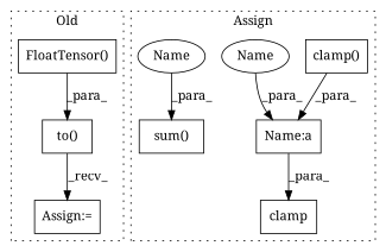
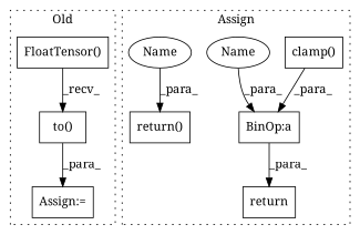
  digraph {
    fontname="Noto Serif"
    node [a=75 fontname="Noto Serif" l=9 shape=box]
    edge [fontname="Noto Serif"]
    n1 [l="24,1" label="to()" s="8869,8904"]
    n2 [a=68 l=3 label="Assign:=" s=8866]
    n3 [l="18,1" label="FloatTensor()" s="8869,8888"]
    n4 [l=54 label="clamp()" s=10359]
-   n5 [a=82 l=1 label="Name:a" s=10358]
-   n6 [a=93 l=7 label=clamp s=10477]
-   n7 [l="10,16" label="sum()" s="10359,10381"]
+   n5 [a=82 l=1 label="BinOp:a" s=10358]
+   n6 [a=93 l=7 label=return s=10477]
+   n7 [l="10,16" label="return()" s="10359,10381"]
    n8 [a=87 label=Name s=10349 shape=ellipse]
    n9 [a=87 label=Name s=10369 shape=ellipse]
    subgraph cluster_1 {
      label=Old
      style=dotted
      n1
      n2
      n3
    }
    subgraph cluster_2 {
      label=Assign
      style=dotted
      n4
      n5
      n6
      n7
      n8
      n9
    }
-   n1 -> n2 [label=_recv_]
-   n3 -> n1 [label=_para_]
+   n1 -> n2 [label=_para_]
+   n3 -> n1 [label=_recv_]
    n4 -> n5 [label=_para_]
    n5 -> n6 [label=_para_]
    n8 -> n5 [label=_para_]
    n9 -> n7 [label=_para_]
  }
